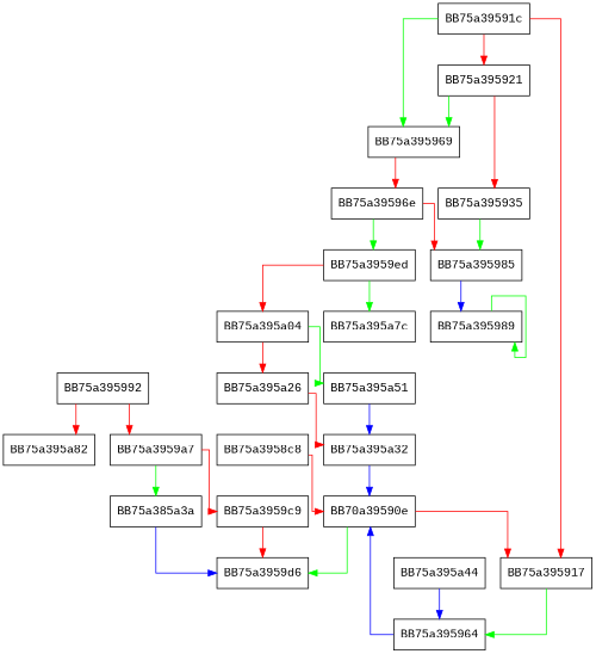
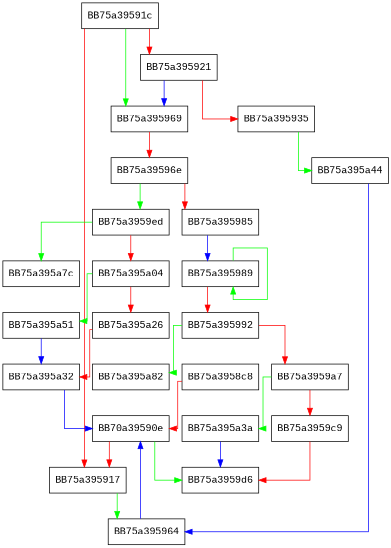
  digraph {
    fontname="Liberation Mono"
    splines=ortho
    node [fontname="Liberation Mono" shape=box]
    edge [color=red fontname="Liberation Mono"]
    n1 [label=BB70a39590e]
    BB75a3958c8
    BB75a3959d6
    BB75a395917
    BB75a395964
    BB75a39591c
    BB75a395969
    BB75a395921
    BB75a39596e
    BB75a395935
    BB75a395a44
    BB75a3959ed
    BB75a395985
    BB75a395a7c
    BB75a395a04
    BB75a395989
    BB75a395a51
    BB75a395a26
    BB75a395992
    BB75a395a82
    BB75a3959a7
-   BB75a395a3a [label=BB75a385a3a]
+   BB75a395a3a
    BB75a3959c9
    BB75a395a32
    n1 -> BB75a3959d6 [color=green]
    n1 -> BB75a395917
    BB75a3958c8 -> n1
    BB75a395917 -> BB75a395964 [color=green]
    BB75a395964 -> n1 [color=blue]
    BB75a39591c -> BB75a395917
    BB75a39591c -> BB75a395969 [color=green]
    BB75a39591c -> BB75a395921
    BB75a395969 -> BB75a39596e
-   BB75a395921 -> BB75a395969 [color=green]
+   BB75a395921 -> BB75a395969 [color=blue]
    BB75a395921 -> BB75a395935
    BB75a39596e -> BB75a3959ed [color=green]
    BB75a39596e -> BB75a395985
-   BB75a395935 -> BB75a395985 [color=green]
+   BB75a395935 -> BB75a395a44 [color=green]
    BB75a395a44 -> BB75a395964 [color=blue]
    BB75a3959ed -> BB75a395a7c [color=green]
    BB75a3959ed -> BB75a395a04
    BB75a395985 -> BB75a395989 [color=blue]
    BB75a395a04 -> BB75a395a51 [color=green]
    BB75a395a04 -> BB75a395a26
    BB75a395989 -> BB75a395989 [color=green]
+   BB75a395989 -> BB75a395992
    BB75a395a51 -> BB75a395a32 [color=blue]
    BB75a395a26 -> BB75a395a32
-   BB75a395992 -> BB75a395a82
+   BB75a395992 -> BB75a395a82 [color=green]
    BB75a395992 -> BB75a3959a7
    BB75a3959a7 -> BB75a395a3a [color=green]
    BB75a3959a7 -> BB75a3959c9
    BB75a395a3a -> BB75a3959d6 [color=blue]
    BB75a3959c9 -> BB75a3959d6
    BB75a395a32 -> n1 [color=blue]
  }
